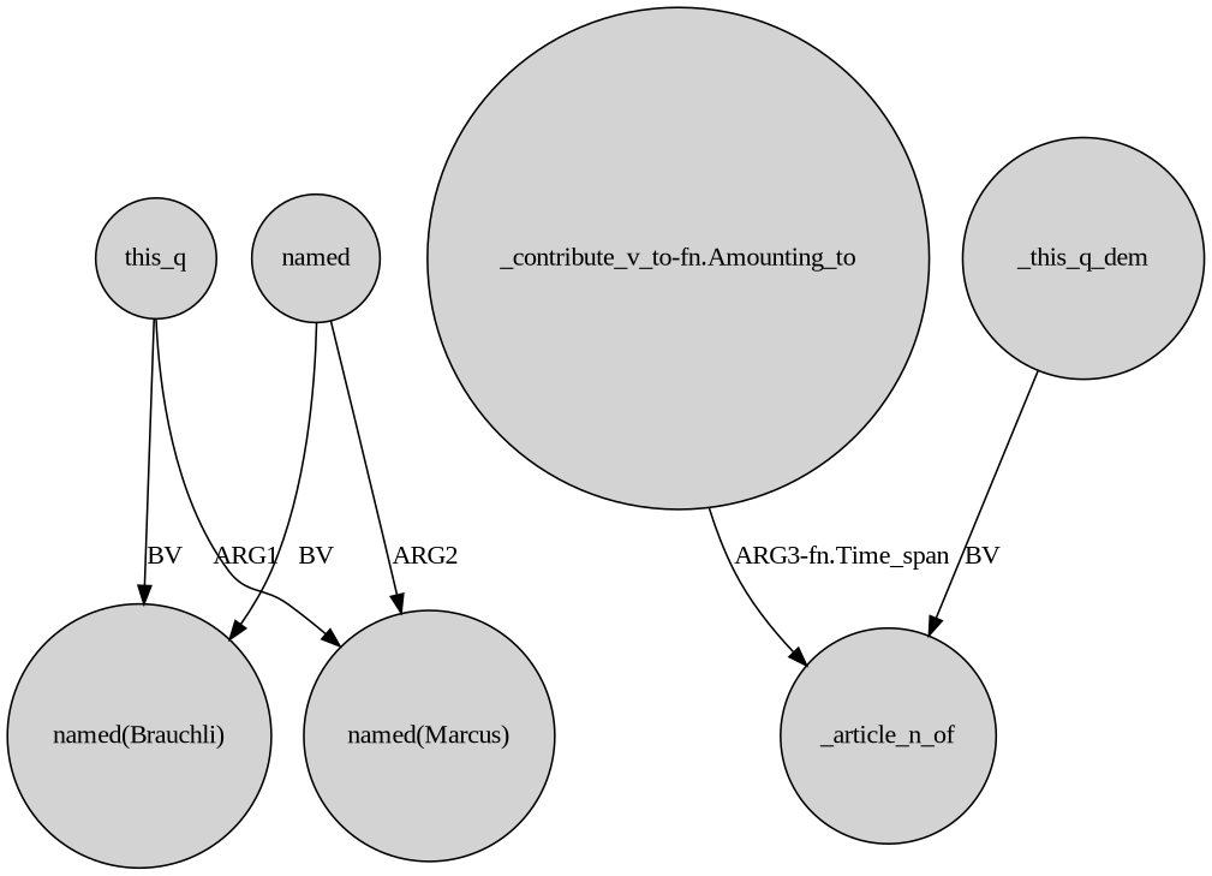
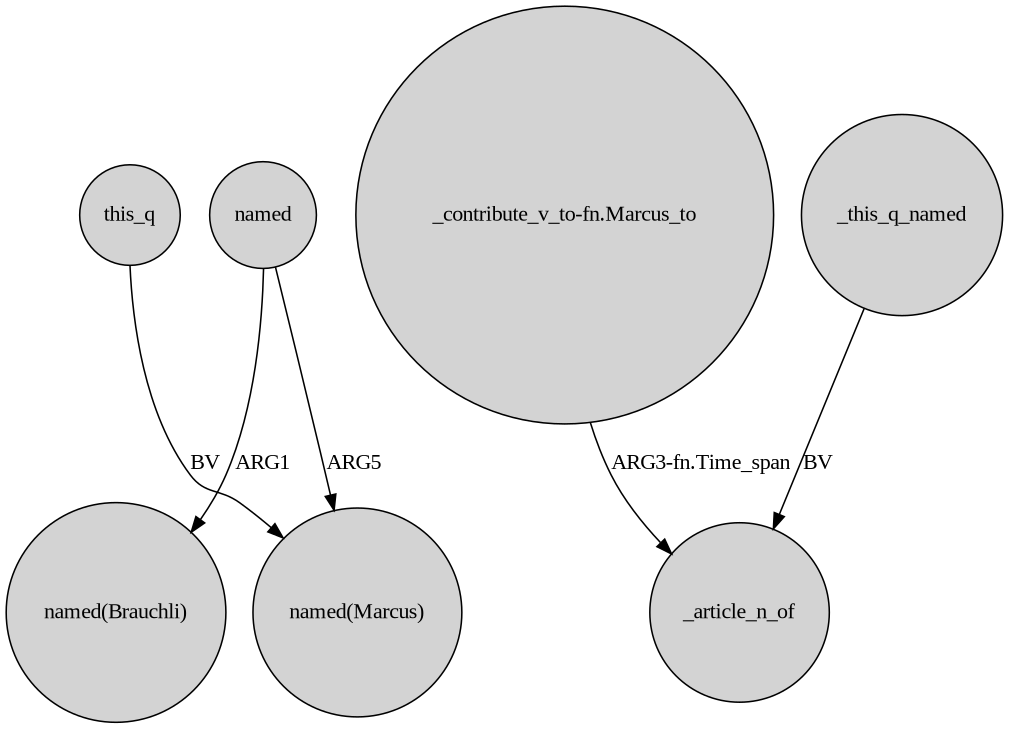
  digraph {
    fontname="Liberation Serif"
    node [fontname="Liberation Serif" shape=circle style=filled]
    edge [fontname="Liberation Serif"]
    n1 [label=this_q]
    "named(Brauchli)"
    "named(Marcus)"
    n4 [label=named]
-   "_contribute_v_to-fn.Amounting_to"
+   "_contribute_v_to-fn.Amounting_to" [label="_contribute_v_to-fn.Marcus_to"]
    _article_n_of
-   _this_q_dem
-   n1 -> "named(Brauchli)" [label=BV]
-   n1 -> "named(Marcus)" [label=ARG1]
-   n4 -> "named(Brauchli)" [label=BV]
-   n4 -> "named(Marcus)" [label=ARG2]
+   _this_q_dem [label=_this_q_named]
+   n1 -> "named(Marcus)" [label=BV]
+   n4 -> "named(Brauchli)" [label=ARG1]
+   n4 -> "named(Marcus)" [label=ARG5]
    "_contribute_v_to-fn.Amounting_to" -> _article_n_of [label="ARG3-fn.Time_span"]
    _this_q_dem -> _article_n_of [label=BV]
  }
